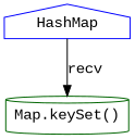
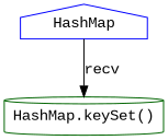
  digraph {
    fontname="Liberation Mono"
    node [fontname="Liberation Mono"]
-   n1 [label="Map.keySet()" shape=cylinder color=darkgreen]
+   n1 [label="HashMap.keySet()" shape=cylinder color=darkgreen]
    n2 [label=HashMap shape=house color=blue]
    n2 -> n1 [label=recv fontname="Liberation Mono"]
  }
